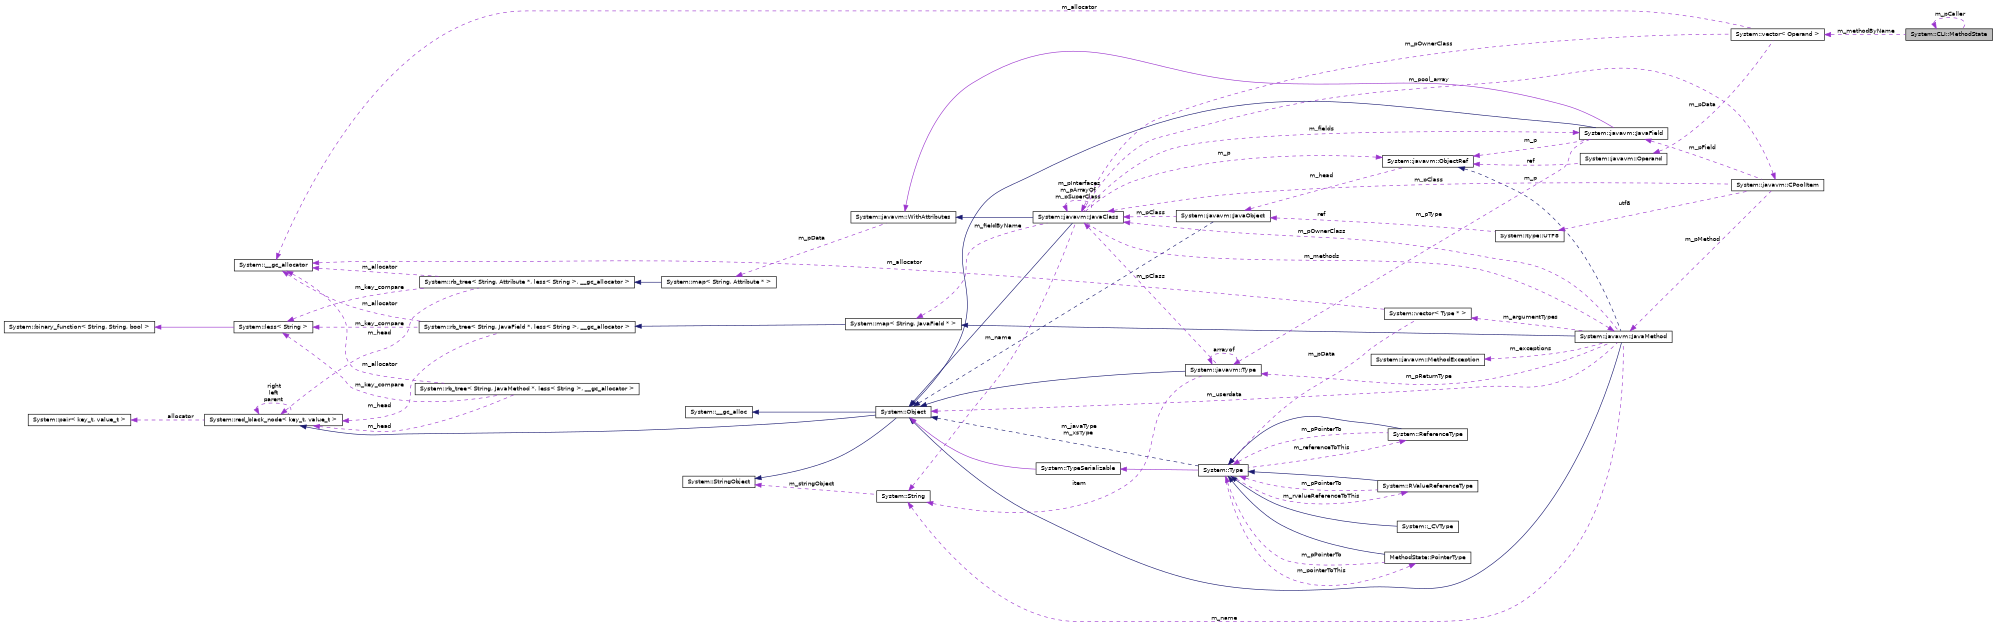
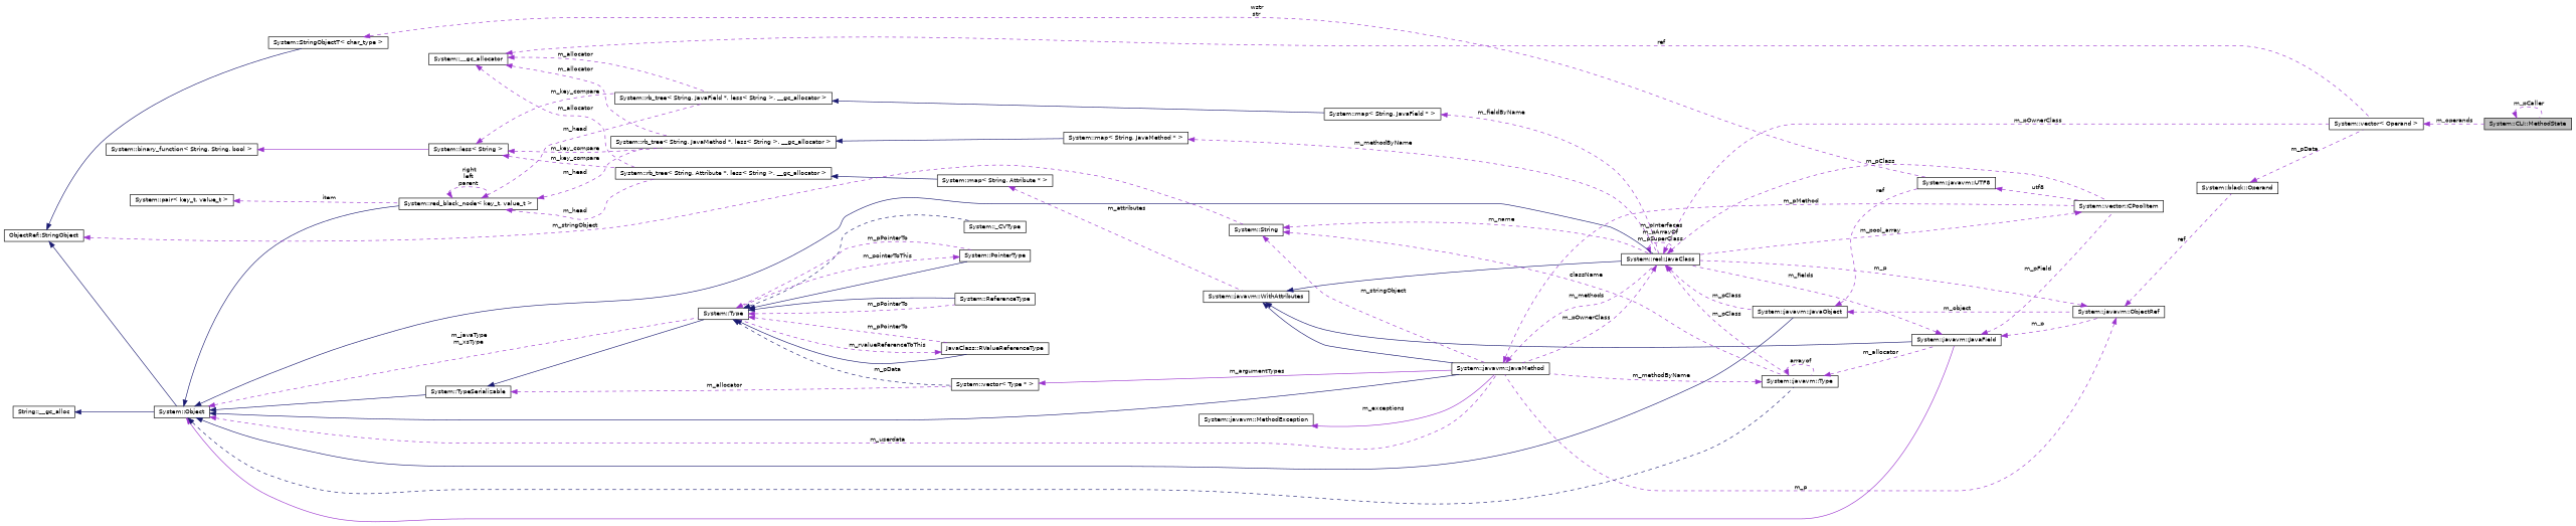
  digraph {
    rankdir=LR
    node [color=black fillcolor=white fontname=Helvetica fontsize=10 shape=record style=filled]
    edge [color=darkorchid3 dir=back fontname=Helvetica fontsize=10 labelfontname=Helvetica labelfontsize=10 style=dashed]
    n1 [fillcolor=grey75 fontcolor=black height=0.2 label="System::CLI::MethodState" width=0.4]
    n2 [height=0.2 label="System::vector\< Operand \>" width=0.4]
    n3 [height=0.2 label="System::__gc_allocator" width=0.4]
    n4 [height=0.2 label="System::rb_tree\< String, Attribute *, less\< String \>, __gc_allocator \>" width=0.4]
    n5 [height=0.2 label="System::rb_tree\< String, JavaMethod *, less\< String \>, __gc_allocator \>" width=0.4]
    n6 [height=0.2 label="System::vector\< Type * \>" width=0.4]
    n7 [height=0.2 label="System::rb_tree\< String, JavaField *, less\< String \>, __gc_allocator \>" width=0.4]
    n8 [height=0.2 label="System::map\< String, Attribute * \>" width=0.4]
+   n9 [height=0.2 label="System::map\< String, JavaMethod * \>" width=0.4]
    n10 [height=0.2 label="System::javavm::JavaMethod" width=0.4]
    n11 [height=0.2 label="System::map\< String, JavaField * \>" width=0.4]
-   n12 [height=0.2 label="System::javavm::Operand" width=0.4]
+   n12 [height=0.2 label="System::black::Operand" width=0.4]
    n13 [height=0.2 label="System::javavm::ObjectRef" width=0.4]
-   n14 [height=0.2 label="System::javavm::JavaClass" width=0.4]
+   n14 [height=0.2 label="System::red::JavaClass" width=0.4]
    n15 [height=0.2 label="System::javavm::JavaField" width=0.4]
    n16 [height=0.2 label="System::javavm::JavaObject" width=0.4]
    n17 [height=0.2 label="System::javavm::Type" width=0.4]
-   n18 [height=0.2 label="System::javavm::CPoolItem" width=0.4]
-   n19 [height=0.2 label="System::type::UTF8" width=0.4]
+   n18 [height=0.2 label="System::vector::CPoolItem" width=0.4]
+   n19 [height=0.2 label="System::javavm::UTF8" width=0.4]
    n20 [height=0.2 label="System::Object" width=0.4]
    n21 [height=0.2 label="System::red_black_node\< key_t, value_t \>" width=0.4]
    n22 [height=0.2 label="System::Type" width=0.4]
    n23 [height=0.2 label="System::TypeSerializable" width=0.4]
-   n24 [height=0.2 label="System::StringObject" width=0.4]
+   n24 [height=0.2 label="ObjectRef::StringObject" width=0.4]
    n25 [height=0.2 label="System::String" width=0.4]
-   n27 [height=0.2 label="MethodState::PointerType" width=0.4]
+   n26 [height=0.2 label="System::StringObjectT\< char_type \>" width=0.4]
+   n27 [height=0.2 label="System::PointerType" width=0.4]
    n28 [height=0.2 label="System::ReferenceType" width=0.4]
-   n29 [height=0.2 label="System::RValueReferenceType" width=0.4]
+   n29 [height=0.2 label="JavaClass::RValueReferenceType" width=0.4]
    n30 [height=0.2 label="System::_CVType" width=0.4]
-   n31 [height=0.2 label="System::__gc_alloc" width=0.4]
+   n31 [height=0.2 label="String::__gc_alloc" width=0.4]
    n32 [height=0.2 label="System::javavm::WithAttributes" width=0.4]
    n33 [height=0.2 label="System::less\< String \>" width=0.4]
    n34 [height=0.2 label="System::binary_function\< String, String, bool \>" width=0.4]
    n35 [height=0.2 label="System::pair\< key_t, value_t \>" width=0.4]
    n36 [height=0.2 label="System::javavm::MethodException" width=0.4]
    n1 -> n1 [label=" m_pCaller"]
-   n2 -> n1 [label=" m_methodByName"]
-   n3 -> n2 [label=" m_allocator"]
+   n2 -> n1 [label=" m_operands"]
+   n3 -> n2 [label=" ref"]
    n3 -> n4 [label=" m_allocator"]
    n3 -> n5 [label=" m_allocator"]
-   n3 -> n6 [label=" m_allocator"]
+   n23 -> n6 [label=" m_allocator"]
    n3 -> n7 [label=" m_allocator"]
    n4 -> n8 [color=midnightblue style=solid]
-   n6 -> n10 [label=" m_argumentTypes"]
+   n5 -> n9 [color=midnightblue style=solid]
+   n6 -> n10 [label=" m_argumentTypes" style=solid]
    n7 -> n11 [color=midnightblue style=solid]
-   n8 -> n32 [label=" m_pData"]
+   n8 -> n32 [label=" m_attributes"]
+   n9 -> n14 [label=" m_methodByName"]
    n10 -> n14 [label=" m_methods"]
    n10 -> n18 [label=" m_pMethod"]
    n11 -> n14 [label=" m_fieldByName"]
    n12 -> n2 [label=" m_pData"]
-   n13 -> n10 [color=midnightblue label=" m_p"]
+   n13 -> n10 [label=" m_p"]
    n13 -> n12 [label=" ref"]
    n13 -> n14 [label=" m_p"]
-   n13 -> n15 [label=" m_p"]
+   n15 -> n13 [label=" m_p"]
    n14 -> n2 [label=" m_pOwnerClass"]
    n14 -> n10 [label=" m_pOwnerClass"]
    n14 -> n14 [label=" m_pInterfaces\nm_pArrayOf\nm_pSuperClass"]
    n14 -> n16 [label=" m_pClass"]
    n14 -> n17 [label=" m_pClass"]
    n14 -> n18 [label=" m_pClass"]
    n15 -> n14 [label=" m_fields"]
    n15 -> n18 [label=" m_pField"]
-   n16 -> n13 [label=" m_head"]
+   n16 -> n13 [label=" m_object"]
    n16 -> n19 [label=" ref"]
-   n17 -> n10 [label=" m_pReturnType"]
-   n17 -> n15 [label=" m_pType"]
+   n17 -> n10 [label=" m_methodByName"]
+   n17 -> n15 [label=" m_allocator"]
    n17 -> n17 [label=" arrayof"]
    n18 -> n14 [label=" m_pool_array"]
    n19 -> n18 [label=" utf8"]
    n20 -> n10 [color=midnightblue style=solid]
    n20 -> n10 [label=" m_userdata"]
    n20 -> n14 [color=midnightblue style=solid]
-   n20 -> n15 [color=midnightblue style=solid]
-   n20 -> n16 [color=midnightblue]
-   n20 -> n17 [color=midnightblue style=solid]
-   n21 -> n20 [color=midnightblue style=solid]
-   n20 -> n22 [color=midnightblue label=" m_javaType\nm_xsType"]
-   n20 -> n23 [style=solid]
+   n20 -> n15 [style=solid]
+   n20 -> n16 [color=midnightblue style=solid]
+   n20 -> n17 [color=midnightblue]
+   n20 -> n21 [color=midnightblue style=solid]
+   n20 -> n22 [label=" m_javaType\nm_xsType"]
+   n20 -> n23 [color=midnightblue style=solid]
    n21 -> n4 [label=" m_head"]
    n21 -> n5 [label=" m_head"]
    n21 -> n7 [label=" m_head"]
    n21 -> n21 [label=" right\nleft\nparent"]
-   n22 -> n6 [label=" m_pData"]
+   n22 -> n6 [color=midnightblue label=" m_pData"]
    n22 -> n27 [color=midnightblue style=solid]
    n22 -> n27 [label=" m_pPointerTo"]
    n22 -> n28 [color=midnightblue style=solid]
    n22 -> n28 [label=" m_pPointerTo"]
    n22 -> n29 [color=midnightblue style=solid]
    n22 -> n29 [label=" m_pPointerTo"]
-   n22 -> n30 [color=midnightblue style=solid]
-   n23 -> n22 [style=solid]
+   n22 -> n30 [color=midnightblue]
+   n23 -> n22 [color=midnightblue style=solid]
    n24 -> n20 [color=midnightblue style=solid]
    n24 -> n25 [label=" m_stringObject"]
-   n25 -> n10 [label=" m_name"]
+   n24 -> n26 [color=midnightblue style=solid]
+   n25 -> n10 [label=" m_stringObject"]
    n25 -> n14 [label=" m_name"]
-   n25 -> n17 [label=" item"]
+   n25 -> n17 [label=" className"]
+   n26 -> n19 [label=" wstr\nstr"]
    n27 -> n22 [label=" m_pointerToThis"]
-   n28 -> n22 [label=" m_referenceToThis"]
    n29 -> n22 [label=" m_rvalueReferenceToThis"]
    n31 -> n20 [color=midnightblue style=solid]
-   n11 -> n10 [color=midnightblue style=solid]
+   n32 -> n10 [color=midnightblue style=solid]
    n32 -> n14 [color=midnightblue style=solid]
-   n32 -> n15 [style=solid]
+   n32 -> n15 [color=midnightblue style=solid]
    n33 -> n4 [label=" m_key_compare"]
    n33 -> n5 [label=" m_key_compare"]
    n33 -> n7 [label=" m_key_compare"]
    n34 -> n33 [style=solid]
-   n35 -> n21 [label=" allocator"]
-   n36 -> n10 [label=" m_exceptions"]
+   n35 -> n21 [label=" item"]
+   n36 -> n10 [label=" m_exceptions" style=solid]
  }
